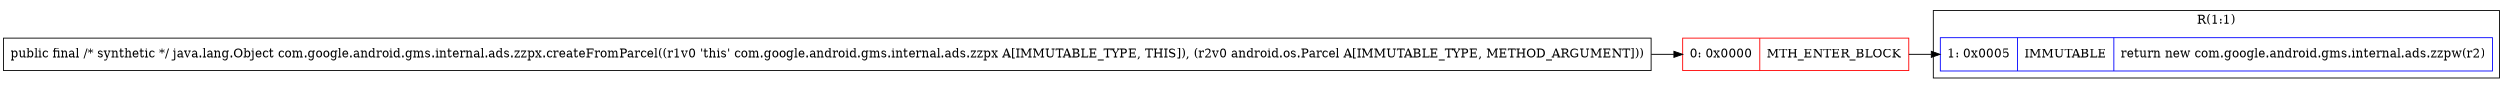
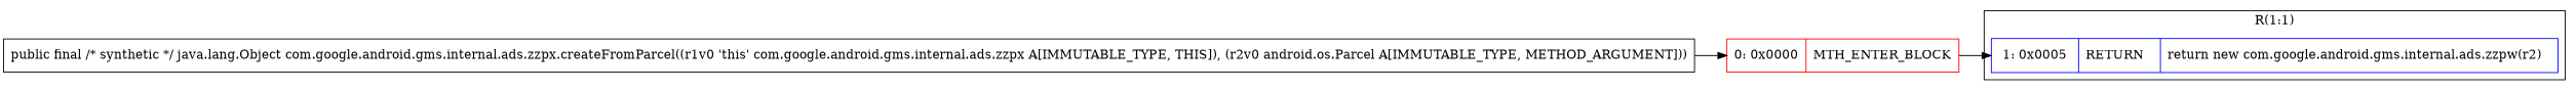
  digraph {
    rankdir=LR
    node [shape=record]
-   n1 [color=blue label="{1\:\ 0x0005|IMMUTABLE\l|return new com.google.android.gms.internal.ads.zzpw(r2)\l}"]
+   n1 [color=blue label="{1\:\ 0x0005|RETURN\l|return new com.google.android.gms.internal.ads.zzpw(r2)\l}"]
    n2 [color=red label="{0\:\ 0x0000|MTH_ENTER_BLOCK\l}"]
    n3 [label="{public final \/* synthetic *\/ java.lang.Object com.google.android.gms.internal.ads.zzpx.createFromParcel((r1v0 'this' com.google.android.gms.internal.ads.zzpx A[IMMUTABLE_TYPE, THIS]), (r2v0 android.os.Parcel A[IMMUTABLE_TYPE, METHOD_ARGUMENT])) }"]
    subgraph cluster_1 {
      label="R(1:1)"
      n1
    }
    n2 -> n1
    n3 -> n2
  }
